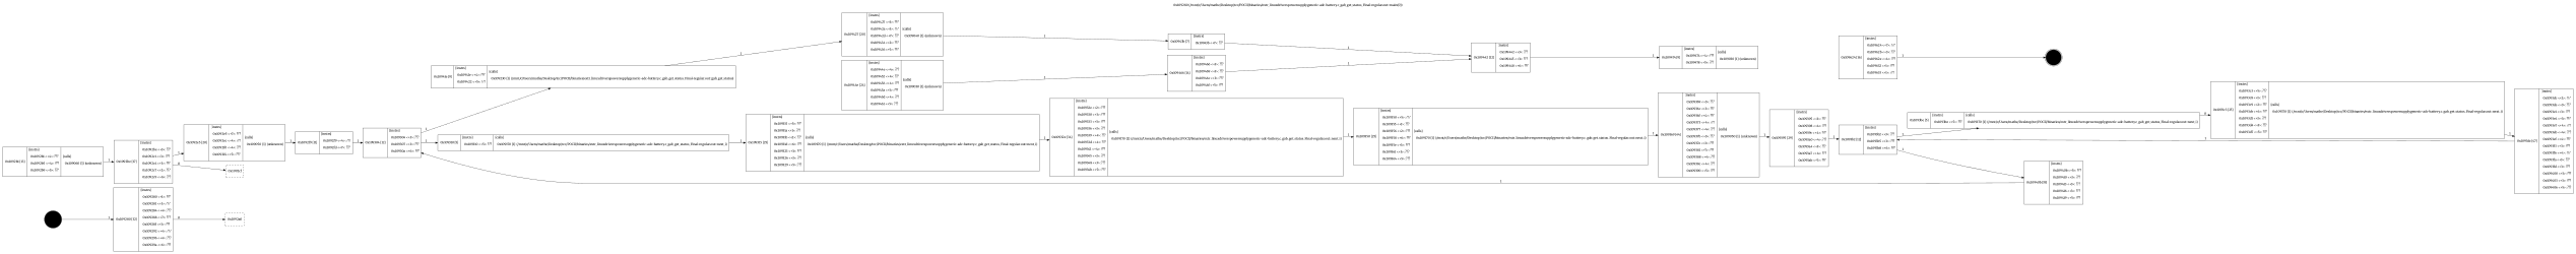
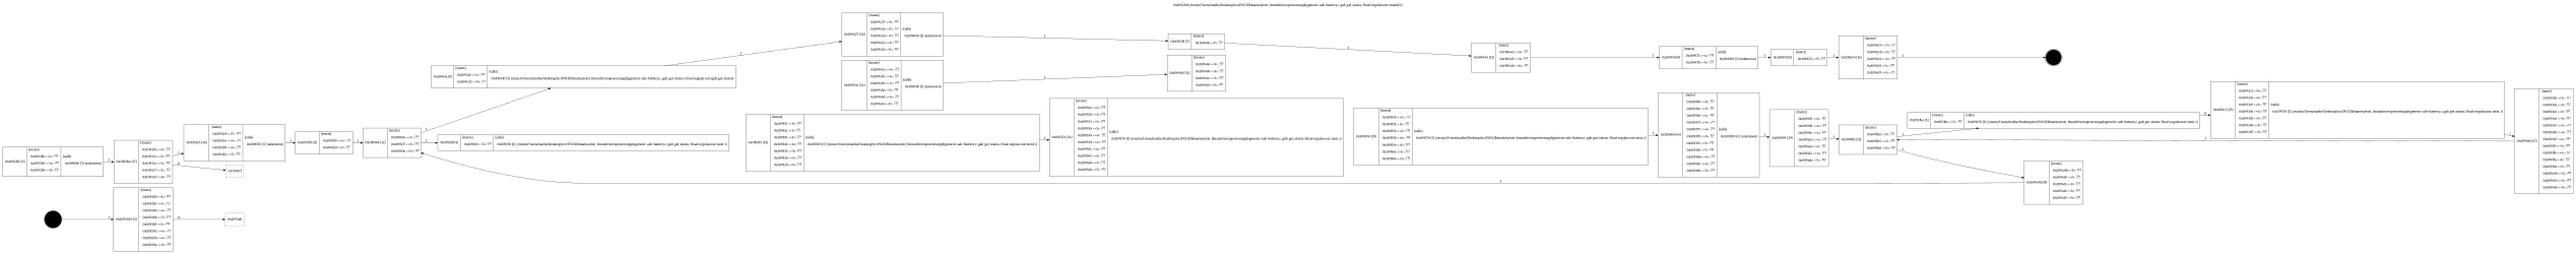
  digraph {
    fontname=Merriweather
    label="0x109280 (/mnt/c/Users/mathe/Desktop/tcc/POCII/binaries/extr_linuxdriverspowersupplygeneric-adc-battery.c_gab_get_status_Final-regular.out::main(0))"
    labelloc=t
    rankdir=LR
    node [fontname=Merriweather shape=record]
    edge [fontname=Merriweather]
    Entry [fillcolor=black height=0.3 shape=circle style=filled width=0.3]
    n2 [label="{\n     0x109280 [32]\l\n     | [instrs]\l\n     &nbsp;&nbsp;0x109280 \<+1\>: ???\l\n     &nbsp;&nbsp;0x109281 \<+3\>: ???\l\n     &nbsp;&nbsp;0x109284 \<+4\>: ???\l\n     &nbsp;&nbsp;0x109288 \<+7\>: ???\l\n     &nbsp;&nbsp;0x10928f \<+3\>: ???\l\n     &nbsp;&nbsp;0x109292 \<+4\>: ???\l\n     &nbsp;&nbsp;0x109296 \<+4\>: ???\l\n     &nbsp;&nbsp;0x10929a \<+6\>: ???\l\n  }"]
    n3 [label="{\n     0x1092a0\l\n  }" style=dashed]
    n4 [label="{\n     0x1092b1 [13]\l\n     | [instrs]\l\n     &nbsp;&nbsp;0x1092b1 \<+4\>: ???\l\n     &nbsp;&nbsp;0x1092b5 \<+4\>: ???\l\n     &nbsp;&nbsp;0x1092b9 \<+5\>: ???\l\n     | [calls]\l\n     &nbsp;&nbsp;0x109060 \{1\} (unknown)\l\n  }"]
    n5 [label="{\n     0x1092be [17]\l\n     | [instrs]\l\n     &nbsp;&nbsp;0x1092be \<+3\>: ???\l\n     &nbsp;&nbsp;0x1092c1 \<+3\>: ???\l\n     &nbsp;&nbsp;0x1092c4 \<+3\>: ???\l\n     &nbsp;&nbsp;0x1092c7 \<+2\>: ???\l\n     &nbsp;&nbsp;0x1092c9 \<+6\>: ???\l\n  }"]
    n6 [label="{\n     0x1092e5 [20]\l\n     | [instrs]\l\n     &nbsp;&nbsp;0x1092e5 \<+7\>: ???\l\n     &nbsp;&nbsp;0x1092ec \<+4\>: ???\l\n     &nbsp;&nbsp;0x1092f0 \<+4\>: ???\l\n     &nbsp;&nbsp;0x1092f4 \<+5\>: ???\l\n     | [calls]\l\n     &nbsp;&nbsp;0x109050 \{1\} (unknown)\l\n  }"]
    n7 [label="{\n     0x1092cf\l\n  }" style=dashed]
    n8 [label="{\n     0x1092f9 [11]\l\n     | [instrs]\l\n     &nbsp;&nbsp;0x1092f9 \<+4\>: ???\l\n     &nbsp;&nbsp;0x1092fd \<+7\>: ???\l\n  }"]
    n9 [label="{\n     0x109304 [12]\l\n     | [instrs]\l\n     &nbsp;&nbsp;0x109304 \<+3\>: ???\l\n     &nbsp;&nbsp;0x109307 \<+3\>: ???\l\n     &nbsp;&nbsp;0x10930a \<+6\>: ???\l\n  }"]
    n10 [label="{\n     0x10941e [9]\l\n     | [instrs]\l\n     &nbsp;&nbsp;0x10941e \<+4\>: ???\l\n     &nbsp;&nbsp;0x109422 \<+5\>: ???\l\n     | [calls]\l\n     &nbsp;&nbsp;0x109230 \{1\} (/mnt/c/Users/mathe/Desktop/tcc/POCII/binaries/extr_linuxdriverspowersupplygeneric-adc-battery.c_gab_get_status_Final-regular.out::gab_get_status)\l\n  }"]
    n11 [label="{\n     0x109310 [5]\l\n     | [instrs]\l\n     &nbsp;&nbsp;0x109310 \<+5\>: ???\l\n     | [calls]\l\n     &nbsp;&nbsp;0x109170 \{1\} (/mnt/c/Users/mathe/Desktop/tcc/POCII/binaries/extr_linuxdriverspowersupplygeneric-adc-battery.c_gab_get_status_Final-regular.out::next_i)\l\n  }"]
    n12 [label="{\n     0x109427 [20]\l\n     | [instrs]\l\n     &nbsp;&nbsp;0x109427 \<+3\>: ???\l\n     &nbsp;&nbsp;0x10942a \<+3\>: ???\l\n     &nbsp;&nbsp;0x10942d \<+7\>: ???\l\n     &nbsp;&nbsp;0x109434 \<+2\>: ???\l\n     &nbsp;&nbsp;0x109436 \<+5\>: ???\l\n     | [calls]\l\n     &nbsp;&nbsp;0x109040 \{1\} (unknown)\l\n  }"]
    n13 [label="{\n     0x109315 [25]\l\n     | [instrs]\l\n     &nbsp;&nbsp;0x109315 \<+5\>: ???\l\n     &nbsp;&nbsp;0x10931a \<+1\>: ???\l\n     &nbsp;&nbsp;0x10931b \<+2\>: ???\l\n     &nbsp;&nbsp;0x10931d \<+6\>: ???\l\n     &nbsp;&nbsp;0x109323 \<+3\>: ???\l\n     &nbsp;&nbsp;0x109326 \<+3\>: ???\l\n     &nbsp;&nbsp;0x109329 \<+5\>: ???\l\n     | [calls]\l\n     &nbsp;&nbsp;0x109170 \{1\} (/mnt/c/Users/mathe/Desktop/tcc/POCII/binaries/extr_linuxdriverspowersupplygeneric-adc-battery.c_gab_get_status_Final-regular.out::next_i)\l\n  }"]
    n14 [label="{\n     0x10943b [7]\l\n     | [instrs]\l\n     &nbsp;&nbsp;0x10943b \<+7\>: ???\l\n  }"]
    n15 [label="{\n     0x10932e [34]\l\n     | [instrs]\l\n     &nbsp;&nbsp;0x10932e \<+2\>: ???\l\n     &nbsp;&nbsp;0x109330 \<+3\>: ???\l\n     &nbsp;&nbsp;0x109333 \<+3\>: ???\l\n     &nbsp;&nbsp;0x109336 \<+3\>: ???\l\n     &nbsp;&nbsp;0x109339 \<+4\>: ???\l\n     &nbsp;&nbsp;0x10933d \<+4\>: ???\l\n     &nbsp;&nbsp;0x109341 \<+4\>: ???\l\n     &nbsp;&nbsp;0x109345 \<+3\>: ???\l\n     &nbsp;&nbsp;0x109348 \<+3\>: ???\l\n     &nbsp;&nbsp;0x10934b \<+5\>: ???\l\n     | [calls]\l\n     &nbsp;&nbsp;0x109170 \{1\} (/mnt/c/Users/mathe/Desktop/tcc/POCII/binaries/extr_linuxdriverspowersupplygeneric-adc-battery.c_gab_get_status_Final-regular.out::next_i)\l\n  }"]
    n16 [label="{\n     0x109350 [25]\l\n     | [instrs]\l\n     &nbsp;&nbsp;0x109350 \<+5\>: ???\l\n     &nbsp;&nbsp;0x109355 \<+1\>: ???\l\n     &nbsp;&nbsp;0x109356 \<+2\>: ???\l\n     &nbsp;&nbsp;0x109358 \<+6\>: ???\l\n     &nbsp;&nbsp;0x10935e \<+3\>: ???\l\n     &nbsp;&nbsp;0x109361 \<+3\>: ???\l\n     &nbsp;&nbsp;0x109364 \<+5\>: ???\l\n     | [calls]\l\n     &nbsp;&nbsp;0x109170 \{1\} (/mnt/c/Users/mathe/Desktop/tcc/POCII/binaries/extr_linuxdriverspowersupplygeneric-adc-battery.c_gab_get_status_Final-regular.out::next_i)\l\n  }"]
    n17 [label="{\n     0x109369 [44]\l\n     | [instrs]\l\n     &nbsp;&nbsp;0x109369 \<+3\>: ???\l\n     &nbsp;&nbsp;0x10936c \<+3\>: ???\l\n     &nbsp;&nbsp;0x10936f \<+4\>: ???\l\n     &nbsp;&nbsp;0x109373 \<+4\>: ???\l\n     &nbsp;&nbsp;0x109377 \<+4\>: ???\l\n     &nbsp;&nbsp;0x10937b \<+3\>: ???\l\n     &nbsp;&nbsp;0x10937e \<+3\>: ???\l\n     &nbsp;&nbsp;0x109381 \<+7\>: ???\l\n     &nbsp;&nbsp;0x109388 \<+4\>: ???\l\n     &nbsp;&nbsp;0x10938c \<+4\>: ???\l\n     &nbsp;&nbsp;0x109390 \<+5\>: ???\l\n     | [calls]\l\n     &nbsp;&nbsp;0x109050 \{1\} (unknown)\l\n  }"]
    n18 [label="{\n     0x109395 [29]\l\n     | [instrs]\l\n     &nbsp;&nbsp;0x109395 \<+3\>: ???\l\n     &nbsp;&nbsp;0x109398 \<+4\>: ???\l\n     &nbsp;&nbsp;0x10939c \<+4\>: ???\l\n     &nbsp;&nbsp;0x1093a0 \<+4\>: ???\l\n     &nbsp;&nbsp;0x1093a4 \<+3\>: ???\l\n     &nbsp;&nbsp;0x1093a7 \<+4\>: ???\l\n     &nbsp;&nbsp;0x1093ab \<+7\>: ???\l\n  }"]
    n19 [label="{\n     0x1093b2 [12]\l\n     | [instrs]\l\n     &nbsp;&nbsp;0x1093b2 \<+3\>: ???\l\n     &nbsp;&nbsp;0x1093b5 \<+3\>: ???\l\n     &nbsp;&nbsp;0x1093b8 \<+6\>: ???\l\n  }"]
    n20 [label="{\n     0x10940b [19]\l\n     | [instrs]\l\n     &nbsp;&nbsp;0x10940b \<+5\>: ???\l\n     &nbsp;&nbsp;0x109410 \<+3\>: ???\l\n     &nbsp;&nbsp;0x109413 \<+3\>: ???\l\n     &nbsp;&nbsp;0x109416 \<+3\>: ???\l\n     &nbsp;&nbsp;0x109419 \<+5\>: ???\l\n  }"]
    n21 [label="{\n     0x1093be [5]\l\n     | [instrs]\l\n     &nbsp;&nbsp;0x1093be \<+5\>: ???\l\n     | [calls]\l\n     &nbsp;&nbsp;0x109170 \{1\} (/mnt/c/Users/mathe/Desktop/tcc/POCII/binaries/extr_linuxdriverspowersupplygeneric-adc-battery.c_gab_get_status_Final-regular.out::next_i)\l\n  }"]
    n22 [label="{\n     0x1093c3 [25]\l\n     | [instrs]\l\n     &nbsp;&nbsp;0x1093c3 \<+5\>: ???\l\n     &nbsp;&nbsp;0x1093c8 \<+1\>: ???\l\n     &nbsp;&nbsp;0x1093c9 \<+2\>: ???\l\n     &nbsp;&nbsp;0x1093cb \<+6\>: ???\l\n     &nbsp;&nbsp;0x1093d1 \<+3\>: ???\l\n     &nbsp;&nbsp;0x1093d4 \<+3\>: ???\l\n     &nbsp;&nbsp;0x1093d7 \<+5\>: ???\l\n     | [calls]\l\n     &nbsp;&nbsp;0x109170 \{1\} (/mnt/c/Users/mathe/Desktop/tcc/POCII/binaries/extr_linuxdriverspowersupplygeneric-adc-battery.c_gab_get_status_Final-regular.out::next_i)\l\n  }"]
    n23 [label="{\n     0x1093dc [47]\l\n     | [instrs]\l\n     &nbsp;&nbsp;0x1093dc \<+2\>: ???\l\n     &nbsp;&nbsp;0x1093de \<+3\>: ???\l\n     &nbsp;&nbsp;0x1093e1 \<+3\>: ???\l\n     &nbsp;&nbsp;0x1093e4 \<+3\>: ???\l\n     &nbsp;&nbsp;0x1093e7 \<+4\>: ???\l\n     &nbsp;&nbsp;0x1093eb \<+4\>: ???\l\n     &nbsp;&nbsp;0x1093ef \<+4\>: ???\l\n     &nbsp;&nbsp;0x1093f3 \<+3\>: ???\l\n     &nbsp;&nbsp;0x1093f6 \<+4\>: ???\l\n     &nbsp;&nbsp;0x1093fa \<+3\>: ???\l\n     &nbsp;&nbsp;0x1093fd \<+3\>: ???\l\n     &nbsp;&nbsp;0x109400 \<+3\>: ???\l\n     &nbsp;&nbsp;0x109403 \<+3\>: ???\l\n     &nbsp;&nbsp;0x109406 \<+5\>: ???\l\n  }"]
    Exit [fillcolor=black height=0.3 peripheries=2 shape=circle style=filled width=0.3]
    n25 [label="{\n     0x109442 [12]\l\n     | [instrs]\l\n     &nbsp;&nbsp;0x109442 \<+3\>: ???\l\n     &nbsp;&nbsp;0x109445 \<+3\>: ???\l\n     &nbsp;&nbsp;0x109448 \<+6\>: ???\l\n  }"]
    n26 [label="{\n     0x109474 [9]\l\n     | [instrs]\l\n     &nbsp;&nbsp;0x109474 \<+4\>: ???\l\n     &nbsp;&nbsp;0x109478 \<+5\>: ???\l\n     | [calls]\l\n     &nbsp;&nbsp;0x109030 \{1\} (unknown)\l\n  }"]
+   n27 [label="{\n     0x10947d [5]\l\n     | [instrs]\l\n     &nbsp;&nbsp;0x10947d \<+5\>: ???\l\n  }"]
    n28 [label="{\n     0x10944e [24]\l\n     | [instrs]\l\n     &nbsp;&nbsp;0x10944e \<+4\>: ???\l\n     &nbsp;&nbsp;0x109452 \<+4\>: ???\l\n     &nbsp;&nbsp;0x109456 \<+4\>: ???\l\n     &nbsp;&nbsp;0x10945a \<+3\>: ???\l\n     &nbsp;&nbsp;0x10945d \<+4\>: ???\l\n     &nbsp;&nbsp;0x109461 \<+5\>: ???\l\n     | [calls]\l\n     &nbsp;&nbsp;0x109030 \{1\} (unknown)\l\n  }"]
    n29 [label="{\n     0x109466 [14]\l\n     | [instrs]\l\n     &nbsp;&nbsp;0x109466 \<+3\>: ???\l\n     &nbsp;&nbsp;0x109469 \<+3\>: ???\l\n     &nbsp;&nbsp;0x10946c \<+3\>: ???\l\n     &nbsp;&nbsp;0x10946f \<+5\>: ???\l\n  }"]
    n30 [label="{\n     0x109624 [16]\l\n     | [instrs]\l\n     &nbsp;&nbsp;0x109624 \<+7\>: ???\l\n     &nbsp;&nbsp;0x10962b \<+3\>: ???\l\n     &nbsp;&nbsp;0x10962e \<+4\>: ???\l\n     &nbsp;&nbsp;0x109632 \<+1\>: ???\l\n     &nbsp;&nbsp;0x109633 \<+1\>: ???\l\n  }"]
    Entry -> n2 [label=" 1"]
    n2 -> n3 [label=" 0"]
    n4 -> n5 [label=" 1"]
    n5 -> n6 [label=" 1"]
    n5 -> n7 [label=" 0"]
    n6 -> n8 [label=" 1"]
    n8 -> n9 [label=" 1"]
    n9 -> n10 [label=" 1"]
    n9 -> n11 [label=" 1"]
    n10 -> n12 [label=" 1"]
-   n11 -> n13 [label=" 1"]
    n12 -> n14 [label=" 1"]
    n13 -> n15 [label=" 1"]
    n14 -> n25 [label=" 1"]
-   n15 -> n16 [label=" 1"]
    n16 -> n17 [label=" 1"]
    n17 -> n18 [label=" 1"]
    n18 -> n19 [label=" 1"]
    n19 -> n20 [label=" 1"]
    n19 -> n21 [label=" 1"]
    n20 -> n9 [label=" 1"]
    n21 -> n22 [label=" 0"]
    n22 -> n23 [label=" 1"]
    n23 -> n19 [label=" 1"]
    n25 -> n26 [label=" 1"]
+   n26 -> n27 [label=" 1"]
+   n27 -> n30 [label=" 1"]
    n28 -> n29 [label=" 1"]
-   n29 -> n25 [label=" 1"]
    n30 -> Exit [label=" 1"]
  }
